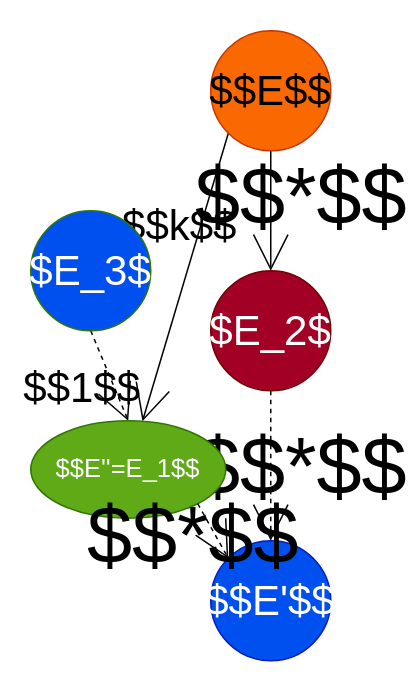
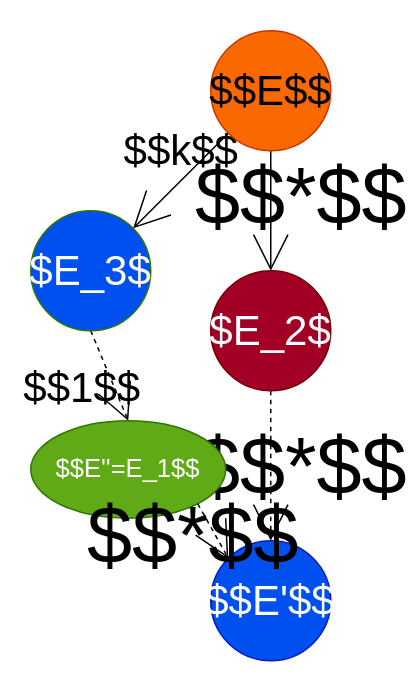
  <mxCell id="0" />
  <mxCell id="1" parent="0" />
- <mxCell id="2" value="$$k$$" style="rounded=0;orthogonalLoop=1;jettySize=auto;html=1;exitX=0;exitY=1;exitDx=0;exitDy=0;fontSize=28;endArrow=open;endFill=0;endSize=22;labelBackgroundColor=none;" parent="1" source="4" target="10" edge="1"><mxGeometry x="-0.316" y="-14" relative="1" as="geometry"><mxPoint as="offset" /></mxGeometry></mxCell>
+ <mxCell id="2" value="$$k$$" style="rounded=0;orthogonalLoop=1;jettySize=auto;html=1;exitX=0;exitY=1;exitDx=0;exitDy=0;entryX=1;entryY=0;entryDx=0;entryDy=0;fontSize=28;endArrow=open;endFill=0;endSize=22;labelBackgroundColor=none;" parent="1" source="4" target="9" edge="1"><mxGeometry x="-0.316" y="-14" relative="1" as="geometry"><mxPoint as="offset" /></mxGeometry></mxCell>
  <mxCell id="3" value="$$*$$" style="edgeStyle=none;orthogonalLoop=1;jettySize=auto;html=1;exitX=0.5;exitY=1;exitDx=0;exitDy=0;entryX=0.5;entryY=0;entryDx=0;entryDy=0;fontSize=54;endArrow=open;endFill=0;endSize=22;labelBackgroundColor=none;" parent="1" source="4" target="7" edge="1"><mxGeometry x="-0.25" y="20" relative="1" as="geometry"><mxPoint as="offset" /></mxGeometry></mxCell>
  <mxCell id="4" value="$$E$$" style="ellipse;whiteSpace=wrap;html=1;aspect=fixed;fontSize=28;fillColor=#fa6800;strokeColor=#C73500;fontColor=#000000;" parent="1" vertex="1"><mxGeometry x="140" width="80" height="80" as="geometry" y="20" /></mxCell>
  <mxCell id="5" value="$$1$$" style="edgeStyle=none;orthogonalLoop=1;jettySize=auto;html=1;exitX=0.5;exitY=1;exitDx=0;exitDy=0;entryX=0.5;entryY=0;entryDx=0;entryDy=0;fontSize=28;endArrow=open;endFill=0;endSize=22;dashed=1;labelBackgroundColor=none;" parent="1" source="9" target="10" edge="1"><mxGeometry y="-20" relative="1" as="geometry"><mxPoint as="offset" /></mxGeometry></mxCell>
  <mxCell id="6" value="$$*$$" style="edgeStyle=none;orthogonalLoop=1;jettySize=auto;html=1;exitX=0.5;exitY=1;exitDx=0;exitDy=0;entryX=0.5;entryY=0;entryDx=0;entryDy=0;fontSize=54;endArrow=open;endFill=0;endSize=22;dashed=1;labelBackgroundColor=none;" parent="1" source="7" target="8" edge="1"><mxGeometry y="20" relative="1" as="geometry"><mxPoint as="offset" /></mxGeometry></mxCell>
  <mxCell id="7" value="$$E_2$$" style="ellipse;whiteSpace=wrap;html=1;aspect=fixed;fontSize=28;fillColor=#a20025;strokeColor=#6F0000;fontColor=#ffffff;" parent="1" vertex="1"><mxGeometry x="140" y="180" width="80" height="80" as="geometry" /></mxCell>
  <mxCell id="8" value="$$E'$$" style="ellipse;whiteSpace=wrap;html=1;aspect=fixed;fontSize=28;fillColor=#0050ef;strokeColor=#001DBC;fontColor=#ffffff;" parent="1" vertex="1"><mxGeometry x="140" y="360" width="80" height="80" as="geometry" /></mxCell>
  <mxCell id="9" value="$$E_3$$" style="ellipse;whiteSpace=wrap;html=1;aspect=fixed;fontSize=28;fillColor=#0050ef;strokeColor=#2D7600;fontColor=#ffffff;" parent="1" vertex="1"><mxGeometry y="140" width="80" height="80" as="geometry" x="20" /></mxCell>
  <mxCell id="10" value="$$E''=E_1$$" style="ellipse;whiteSpace=wrap;html=1;aspect=fixed;fontSize=17;fillColor=#60a917;strokeColor=#2D7600;fontColor=#ffffff;" parent="1" vertex="1"><mxGeometry x="20" y="280" width="130" height="65" as="geometry" /></mxCell>
  <mxCell id="11" value="$$*$$" style="edgeStyle=none;orthogonalLoop=1;jettySize=auto;html=1;exitX=1;exitY=1;exitDx=0;exitDy=0;entryX=0;entryY=0;entryDx=0;entryDy=0;fontSize=54;endArrow=open;endFill=0;endSize=22;dashed=1;labelBackgroundColor=none;" parent="1" source="10" target="8" edge="1"><mxGeometry x="-0.175" y="-13" relative="1" as="geometry"><mxPoint x="53.436" y="380.004" as="sourcePoint" /><mxPoint x="-9.996" y="563.436" as="targetPoint" /><mxPoint as="offset" /></mxGeometry></mxCell>
